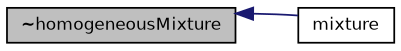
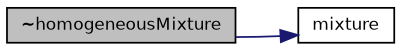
  digraph {
    rankdir=LR
    node [color=black fontname=Helvetica fontsize=10 shape=record]
    n1 [fillcolor=grey75 fontcolor=black height=0.2 label="~homogeneousMixture" style=filled width=0.4]
    n2 [height=0.2 label=mixture width=0.4]
-   n2 -> n1 [color=midnightblue fontname=Helvetica fontsize=10 labelfontname=Helvetica labelfontsize=10 style=solid]
+   n1 -> n2 [color=midnightblue fontname=Helvetica fontsize=10 labelfontname=Helvetica labelfontsize=10 style=solid]
  }
